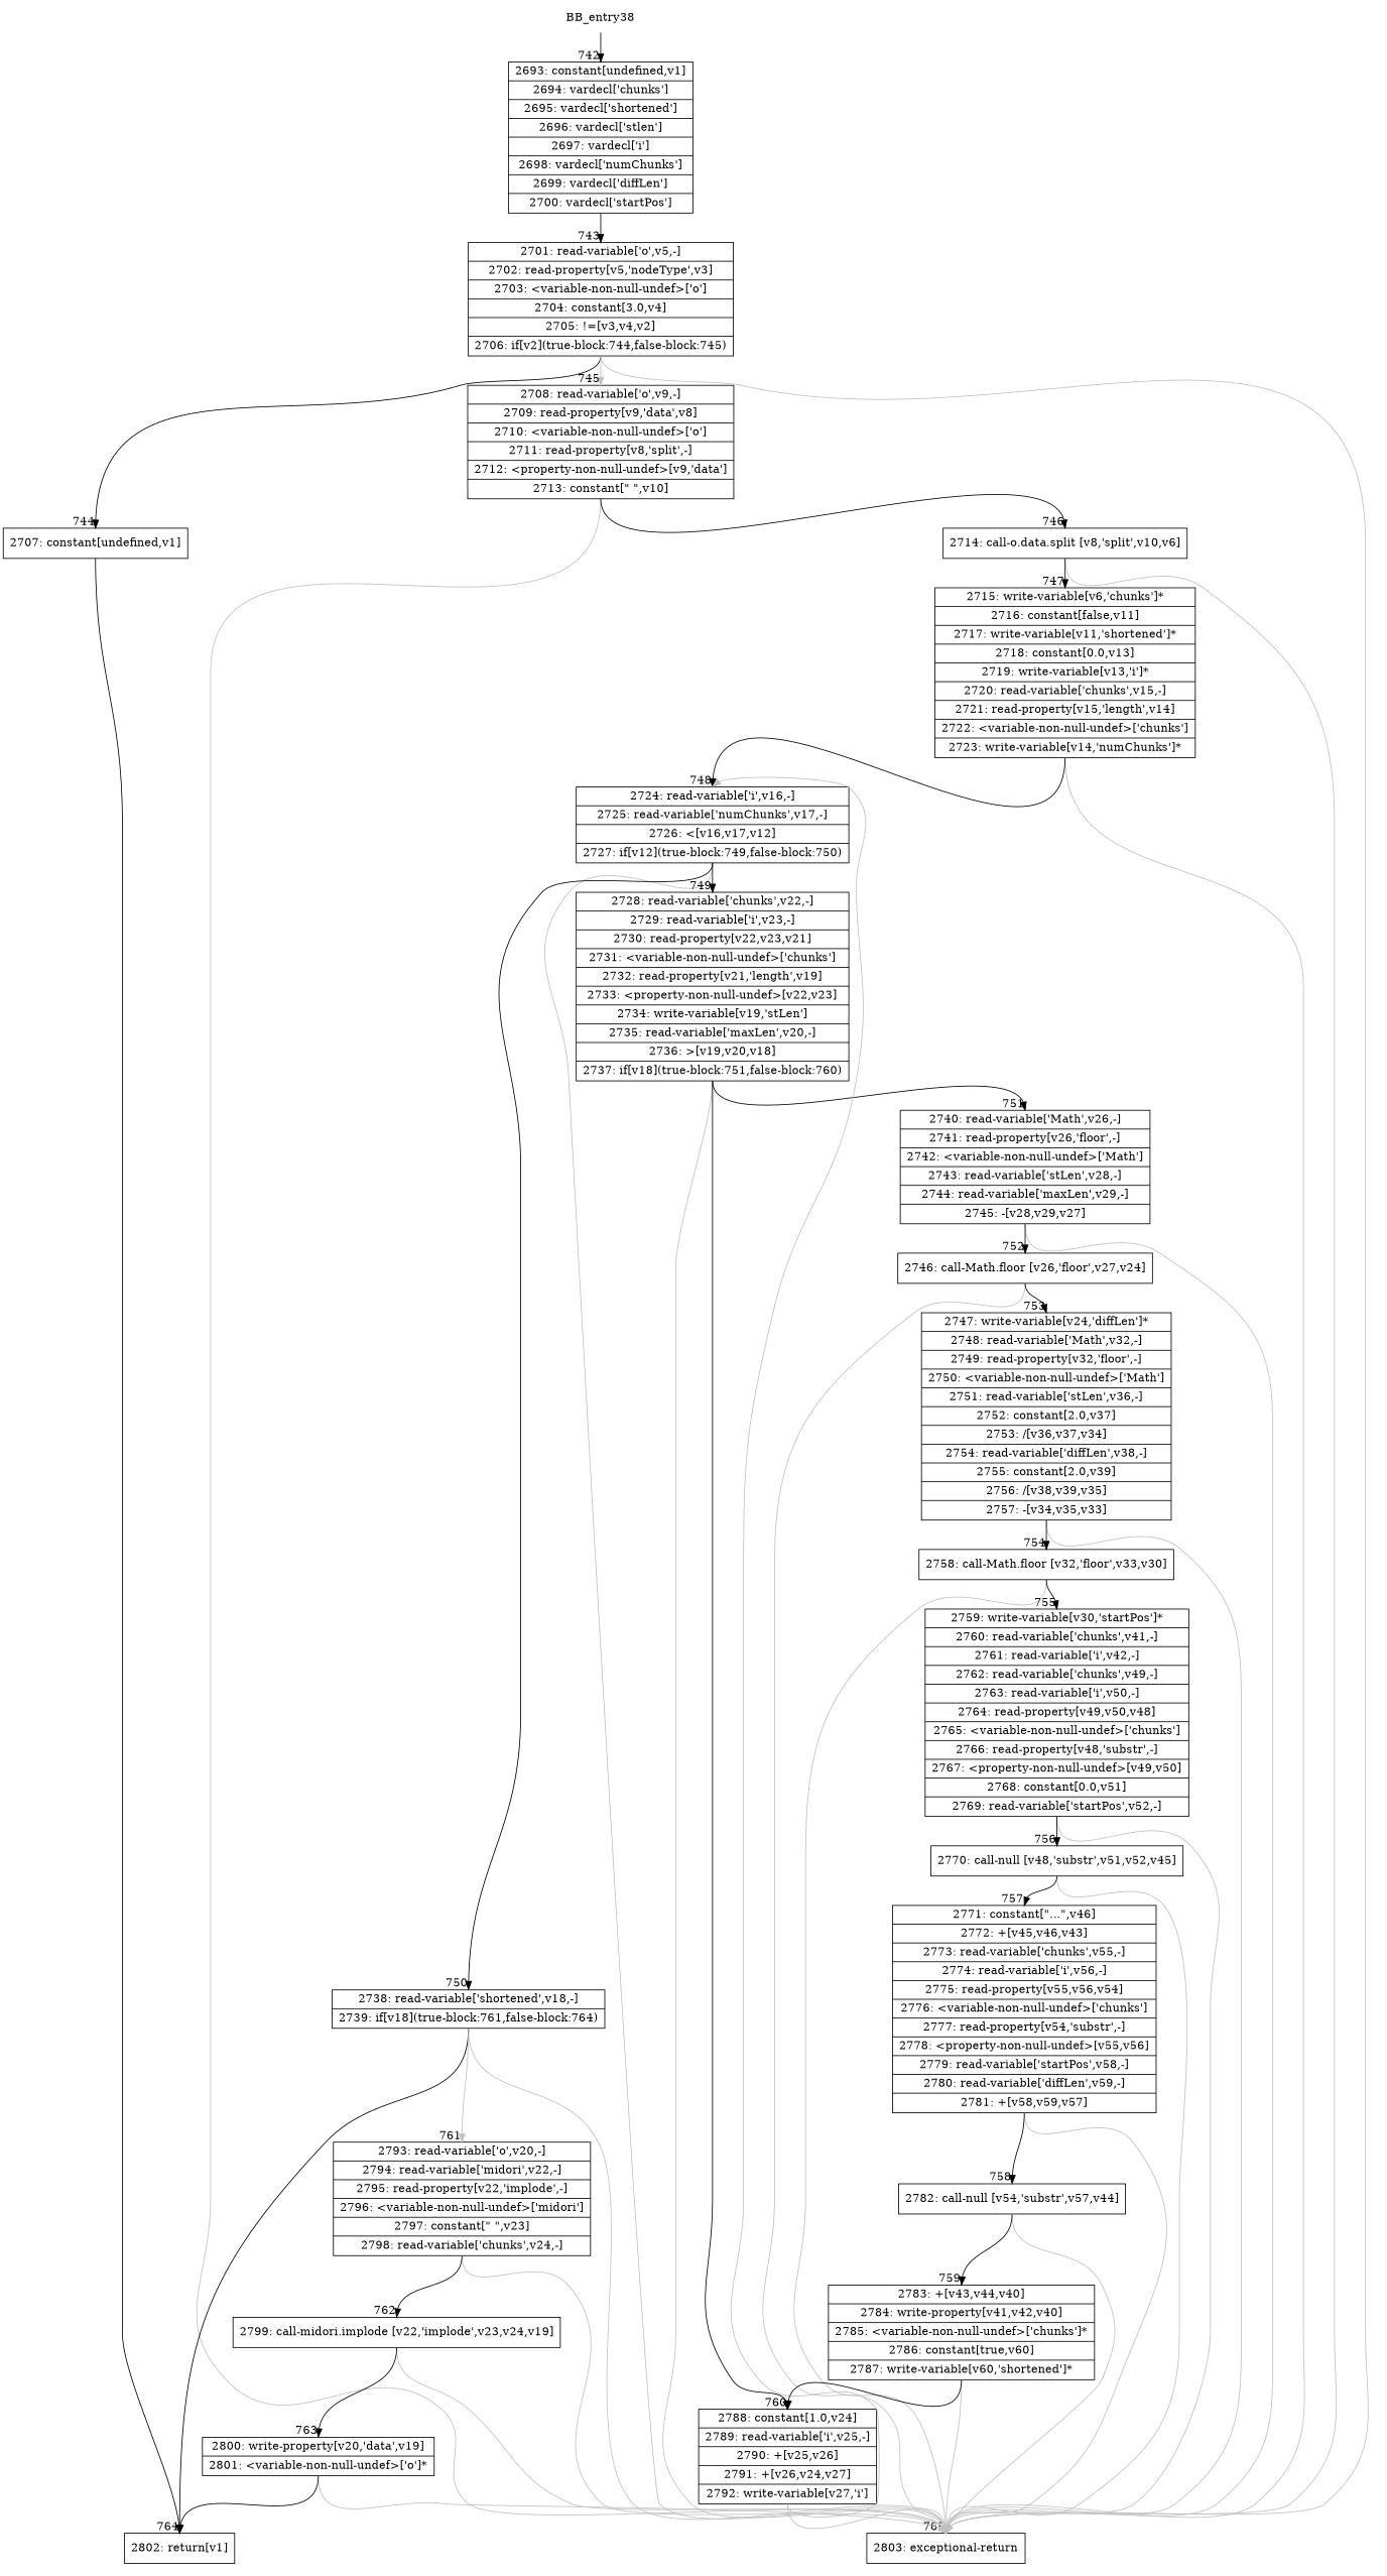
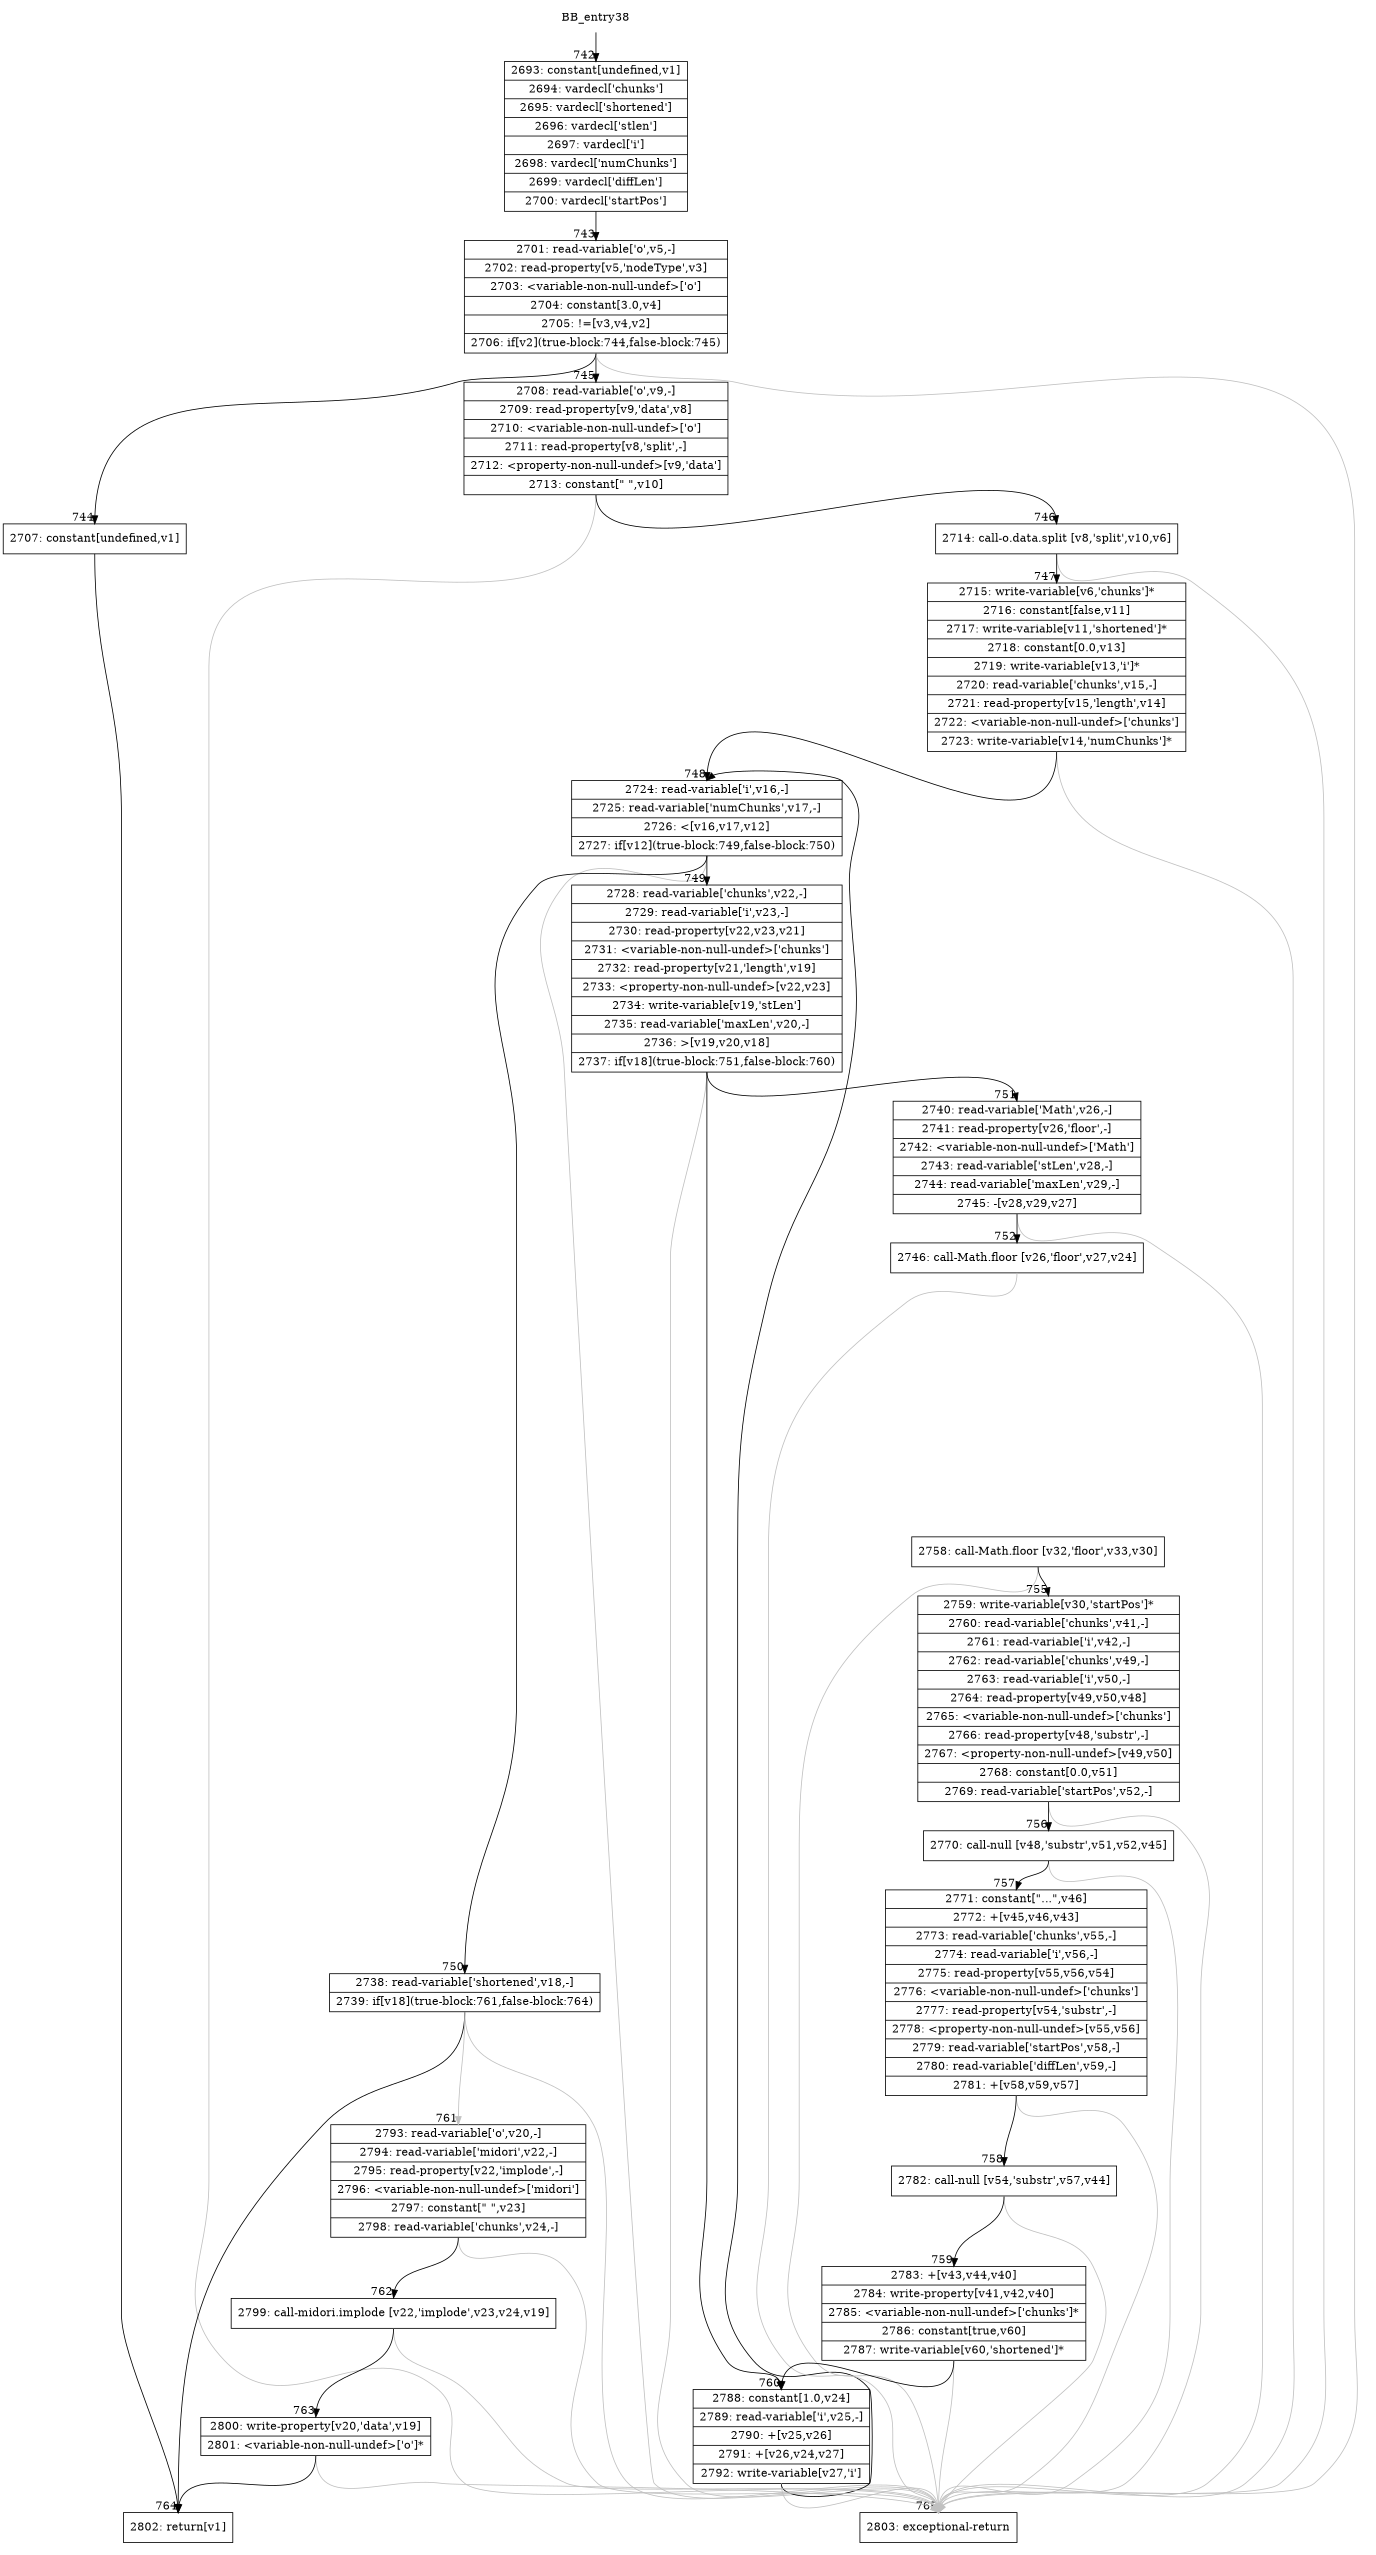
  digraph {
    rankdir=TD
    node [shape=record]
    edge [headport=n tailport=s]
    BB_entry38 [shape=none]
    n2 [label="{2693: constant[undefined,v1]|2694: vardecl['chunks']|2695: vardecl['shortened']|2696: vardecl['stlen']|2697: vardecl['i']|2698: vardecl['numChunks']|2699: vardecl['diffLen']|2700: vardecl['startPos']}"]
    n3 [label="{2701: read-variable['o',v5,-]|2702: read-property[v5,'nodeType',v3]|2703: \<variable-non-null-undef\>['o']|2704: constant[3.0,v4]|2705: !=[v3,v4,v2]|2706: if[v2](true-block:744,false-block:745)}"]
    n4 [label="{2707: constant[undefined,v1]}"]
    n5 [label="{2708: read-variable['o',v9,-]|2709: read-property[v9,'data',v8]|2710: \<variable-non-null-undef\>['o']|2711: read-property[v8,'split',-]|2712: \<property-non-null-undef\>[v9,'data']|2713: constant[\" \",v10]}"]
    n6 [label="{2803: exceptional-return}"]
    n7 [label="{2802: return[v1]}"]
    n8 [label="{2714: call-o.data.split [v8,'split',v10,v6]}"]
    n9 [label="{2715: write-variable[v6,'chunks']*|2716: constant[false,v11]|2717: write-variable[v11,'shortened']*|2718: constant[0.0,v13]|2719: write-variable[v13,'i']*|2720: read-variable['chunks',v15,-]|2721: read-property[v15,'length',v14]|2722: \<variable-non-null-undef\>['chunks']|2723: write-variable[v14,'numChunks']*}"]
    n10 [label="{2724: read-variable['i',v16,-]|2725: read-variable['numChunks',v17,-]|2726: \<[v16,v17,v12]|2727: if[v12](true-block:749,false-block:750)}"]
    n11 [label="{2728: read-variable['chunks',v22,-]|2729: read-variable['i',v23,-]|2730: read-property[v22,v23,v21]|2731: \<variable-non-null-undef\>['chunks']|2732: read-property[v21,'length',v19]|2733: \<property-non-null-undef\>[v22,v23]|2734: write-variable[v19,'stLen']|2735: read-variable['maxLen',v20,-]|2736: \>[v19,v20,v18]|2737: if[v18](true-block:751,false-block:760)}"]
    n12 [label="{2738: read-variable['shortened',v18,-]|2739: if[v18](true-block:761,false-block:764)}"]
    n13 [label="{2740: read-variable['Math',v26,-]|2741: read-property[v26,'floor',-]|2742: \<variable-non-null-undef\>['Math']|2743: read-variable['stLen',v28,-]|2744: read-variable['maxLen',v29,-]|2745: -[v28,v29,v27]}"]
    n14 [label="{2788: constant[1.0,v24]|2789: read-variable['i',v25,-]|2790: +[v25,v26]|2791: +[v26,v24,v27]|2792: write-variable[v27,'i']}"]
    n15 [label="{2793: read-variable['o',v20,-]|2794: read-variable['midori',v22,-]|2795: read-property[v22,'implode',-]|2796: \<variable-non-null-undef\>['midori']|2797: constant[\" \",v23]|2798: read-variable['chunks',v24,-]}"]
    n16 [label="{2746: call-Math.floor [v26,'floor',v27,v24]}"]
    n17 [label="{2799: call-midori.implode [v22,'implode',v23,v24,v19]}"]
-   n18 [label="{2747: write-variable[v24,'diffLen']*|2748: read-variable['Math',v32,-]|2749: read-property[v32,'floor',-]|2750: \<variable-non-null-undef\>['Math']|2751: read-variable['stLen',v36,-]|2752: constant[2.0,v37]|2753: /[v36,v37,v34]|2754: read-variable['diffLen',v38,-]|2755: constant[2.0,v39]|2756: /[v38,v39,v35]|2757: -[v34,v35,v33]}"]
    n19 [label="{2800: write-property[v20,'data',v19]|2801: \<variable-non-null-undef\>['o']*}"]
    n20 [label="{2758: call-Math.floor [v32,'floor',v33,v30]}"]
    n21 [label="{2759: write-variable[v30,'startPos']*|2760: read-variable['chunks',v41,-]|2761: read-variable['i',v42,-]|2762: read-variable['chunks',v49,-]|2763: read-variable['i',v50,-]|2764: read-property[v49,v50,v48]|2765: \<variable-non-null-undef\>['chunks']|2766: read-property[v48,'substr',-]|2767: \<property-non-null-undef\>[v49,v50]|2768: constant[0.0,v51]|2769: read-variable['startPos',v52,-]}"]
    n22 [label="{2770: call-null [v48,'substr',v51,v52,v45]}"]
    n23 [label="{2771: constant[\"...\",v46]|2772: +[v45,v46,v43]|2773: read-variable['chunks',v55,-]|2774: read-variable['i',v56,-]|2775: read-property[v55,v56,v54]|2776: \<variable-non-null-undef\>['chunks']|2777: read-property[v54,'substr',-]|2778: \<property-non-null-undef\>[v55,v56]|2779: read-variable['startPos',v58,-]|2780: read-variable['diffLen',v59,-]|2781: +[v58,v59,v57]}"]
    n24 [label="{2782: call-null [v54,'substr',v57,v44]}"]
    n25 [label="{2783: +[v43,v44,v40]|2784: write-property[v41,v42,v40]|2785: \<variable-non-null-undef\>['chunks']*|2786: constant[true,v60]|2787: write-variable[v60,'shortened']*}"]
    BB_entry38 -> n2 [headlabel="    742"]
    n2 -> n3 [headlabel="      743"]
    n3 -> n4 [headlabel="      744"]
-   n3 -> n5 [headlabel="      745" color=gray]
+   n3 -> n5 [headlabel="      745"]
    n3 -> n6 [color=gray headlabel="      765"]
    n4 -> n7 [headlabel="      764"]
    n5 -> n6 [color=gray]
    n5 -> n8 [headlabel="      746"]
    n8 -> n6 [color=gray]
    n8 -> n9 [headlabel="      747"]
    n9 -> n6 [color=gray]
    n9 -> n10 [headlabel="      748"]
    n10 -> n6 [color=gray]
    n10 -> n11 [headlabel="      749"]
    n10 -> n12 [headlabel="      750"]
    n11 -> n6 [color=gray]
    n11 -> n13 [headlabel="      751"]
    n11 -> n14 [headlabel="      760"]
    n12 -> n6 [color=gray]
    n12 -> n7
    n12 -> n15 [color=gray headlabel="      761"]
    n13 -> n6 [color=gray]
    n13 -> n16 [headlabel="      752"]
    n14 -> n6 [color=gray]
-   n14 -> n10 [color=gray]
+   n14 -> n10
    n15 -> n6 [color=gray]
    n15 -> n17 [headlabel="      762"]
    n16 -> n6 [color=gray]
-   n16 -> n18 [headlabel="      753"]
    n17 -> n6 [color=gray]
    n17 -> n19 [headlabel="      763"]
-   n18 -> n6 [color=gray]
-   n18 -> n20 [headlabel="      754"]
    n19 -> n6 [color=gray]
    n19 -> n7
    n20 -> n6 [color=gray]
    n20 -> n21 [headlabel="      755"]
    n21 -> n6 [color=gray]
    n21 -> n22 [headlabel="      756"]
    n22 -> n6 [color=gray]
    n22 -> n23 [headlabel="      757"]
    n23 -> n6 [color=gray]
    n23 -> n24 [headlabel="      758"]
    n24 -> n6 [color=gray]
    n24 -> n25 [headlabel="      759"]
    n25 -> n6 [color=gray]
    n25 -> n14
  }
